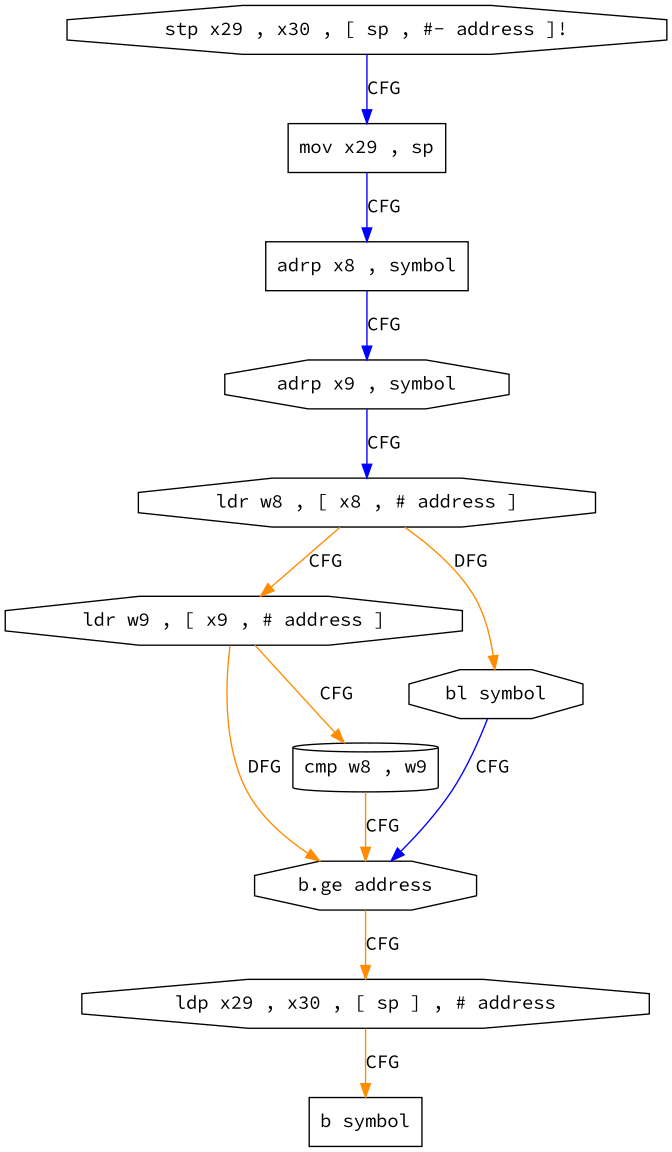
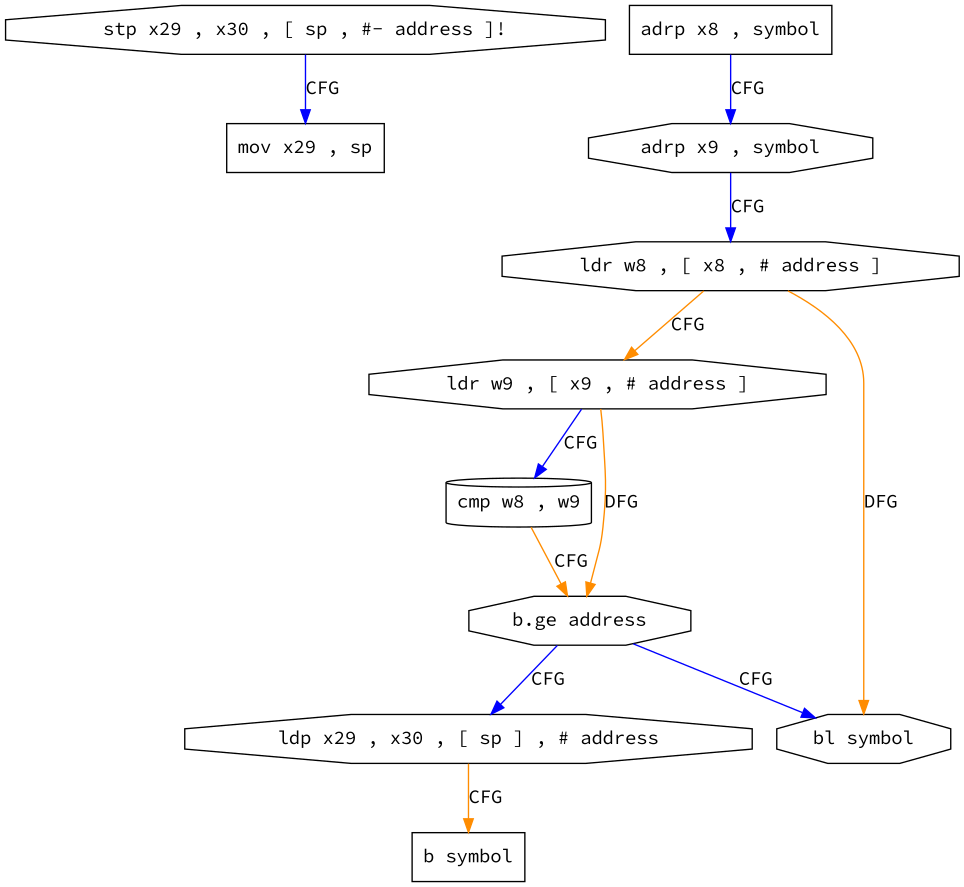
  digraph {
    fontname="Source Code Pro"
    node [fontname="Source Code Pro" shape=octagon]
    edge [color=blue fontname="Source Code Pro"]
    n1 [label="stp x29 , x30 , [ sp , #- address ]!"]
    n2 [label="mov x29 , sp" shape=box]
    n3 [label="adrp x8 , symbol" shape=box]
    n4 [label="adrp x9 , symbol"]
    n5 [label="ldr w8 , [ x8 , # address ]"]
    n6 [label="ldr w9 , [ x9 , # address ]"]
    n7 [label="bl symbol"]
    n8 [label="b.ge address"]
    n9 [label="cmp w8 , w9" shape=cylinder]
    n10 [label="ldp x29 , x30 , [ sp ] , # address"]
    n11 [label="b symbol" shape=box]
    n1 -> n2 [label=CFG]
-   n2 -> n3 [label=CFG]
    n3 -> n4 [label=CFG]
    n4 -> n5 [label=CFG]
    n5 -> n6 [color=darkorange label=CFG]
    n5 -> n7 [color=darkorange label=DFG]
    n6 -> n8 [color=darkorange label=DFG]
-   n6 -> n9 [color=darkorange label=CFG]
-   n7 -> n8 [label=CFG]
-   n8 -> n10 [color=darkorange label=CFG]
+   n6 -> n9 [label=CFG]
+   n8 -> n7 [label=CFG]
+   n8 -> n10 [label=CFG]
    n9 -> n8 [color=darkorange label=CFG]
    n10 -> n11 [color=darkorange label=CFG]
  }
